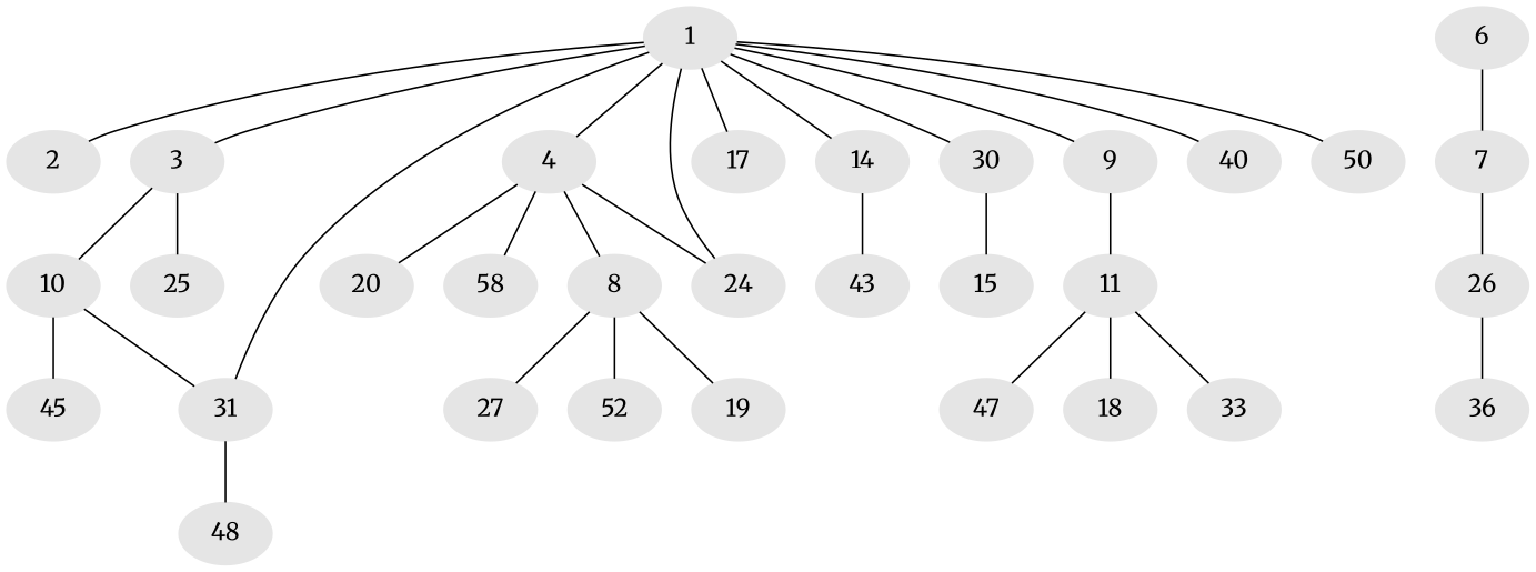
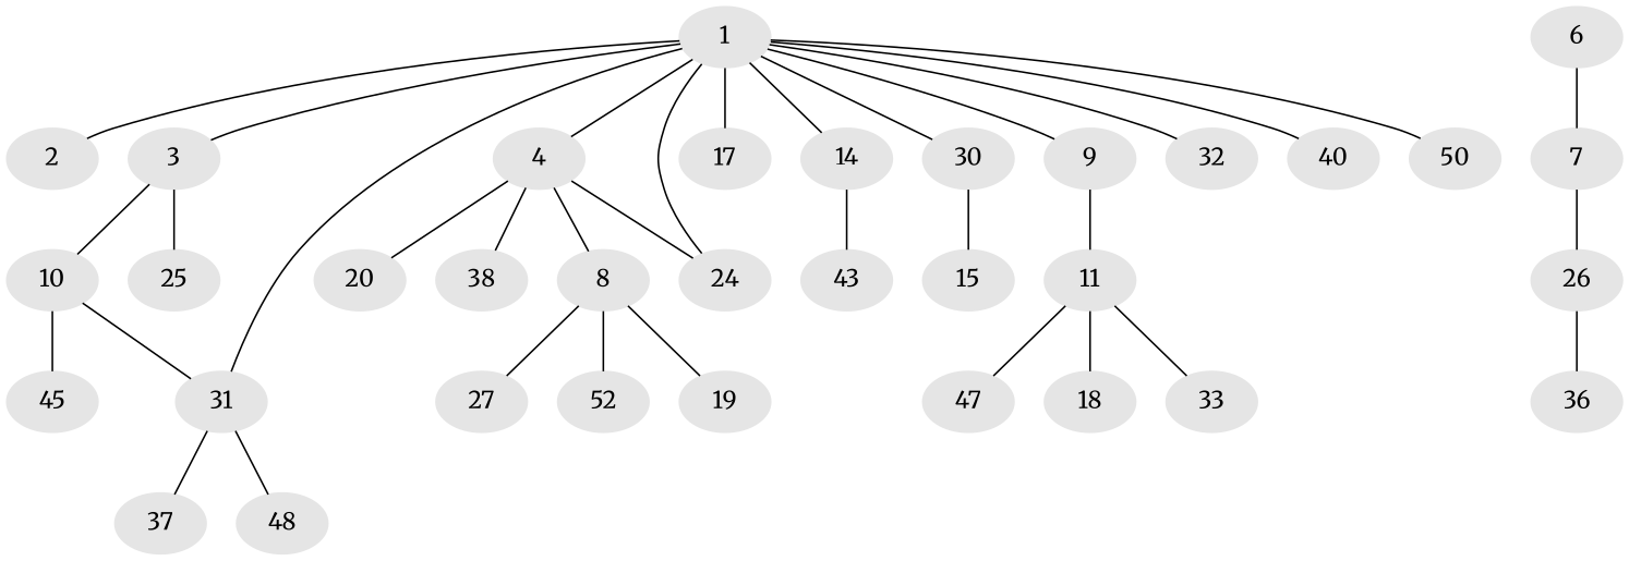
  graph {
    fontname=Merriweather
    node [color=gray90 fontname=Merriweather style=filled]
    edge [fontname=Merriweather]
    1 [super="+29"]
    2 [super="+16"]
    3 [super="+5"]
    4 [super="+34"]
    9 [super="+41"]
    14
    17
    24 [super="+49"]
    30
    31 [super="+39"]
+   32 [super="+46"]
    40
    50
    10
    25
    8 [super="+28"]
    20 [super="+22"]
-   38 [label=58]
+   38
    11 [super="+12"]
    43
    15
+   37
    48
    45
    7 [super="+23"]
    6
    19
    27
    52
    26 [super="+35"]
    36 [super="+51"]
    18 [super="+44"]
    33
    47
    1 -- 2
    1 -- 3
    1 -- 4 [weight=2]
    1 -- 9
    1 -- 14
    1 -- 17
    1 -- 24
    1 -- 30
    1 -- 31
+   1 -- 32
    1 -- 40
    1 -- 50
    3 -- 10
    3 -- 25
    4 -- 24
    4 -- 8
    4 -- 20
    4 -- 38
    9 -- 11
    14 -- 43
    30 -- 15
+   31 -- 37
    31 -- 48
    10 -- 31
    10 -- 45
    8 -- 19
    8 -- 27
    8 -- 52
    11 -- 18
    11 -- 33
    11 -- 47
    7 -- 26
    6 -- 7
    26 -- 36
  }
